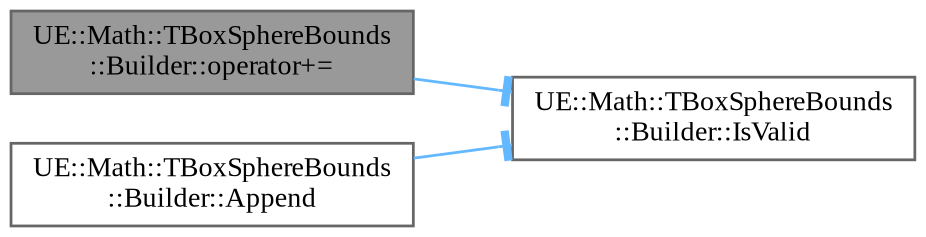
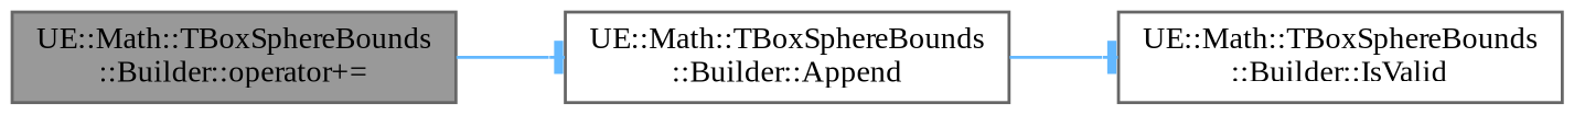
  digraph {
    fontname="Liberation Serif"
    rankdir=LR
    node [color=grey40 fillcolor=white fontname="Liberation Serif" fontsize=10 shape=box style=filled]
    edge [arrowhead=tee color=steelblue1 fontname="Liberation Serif" fontsize=10 labelfontname=Helvetica labelfontsize=10 style=solid]
    n1 [color=gray40 fillcolor=grey60 fontcolor=black height=0.2 label="UE::Math::TBoxSphereBounds\l::Builder::operator+=" width=0.4]
    n2 [height=0.2 label="UE::Math::TBoxSphereBounds\l::Builder::Append" width=0.4]
    n3 [height=0.2 label="UE::Math::TBoxSphereBounds\l::Builder::IsValid" width=0.4]
-   n1 -> n3
+   n1 -> n2
    n2 -> n3
  }
